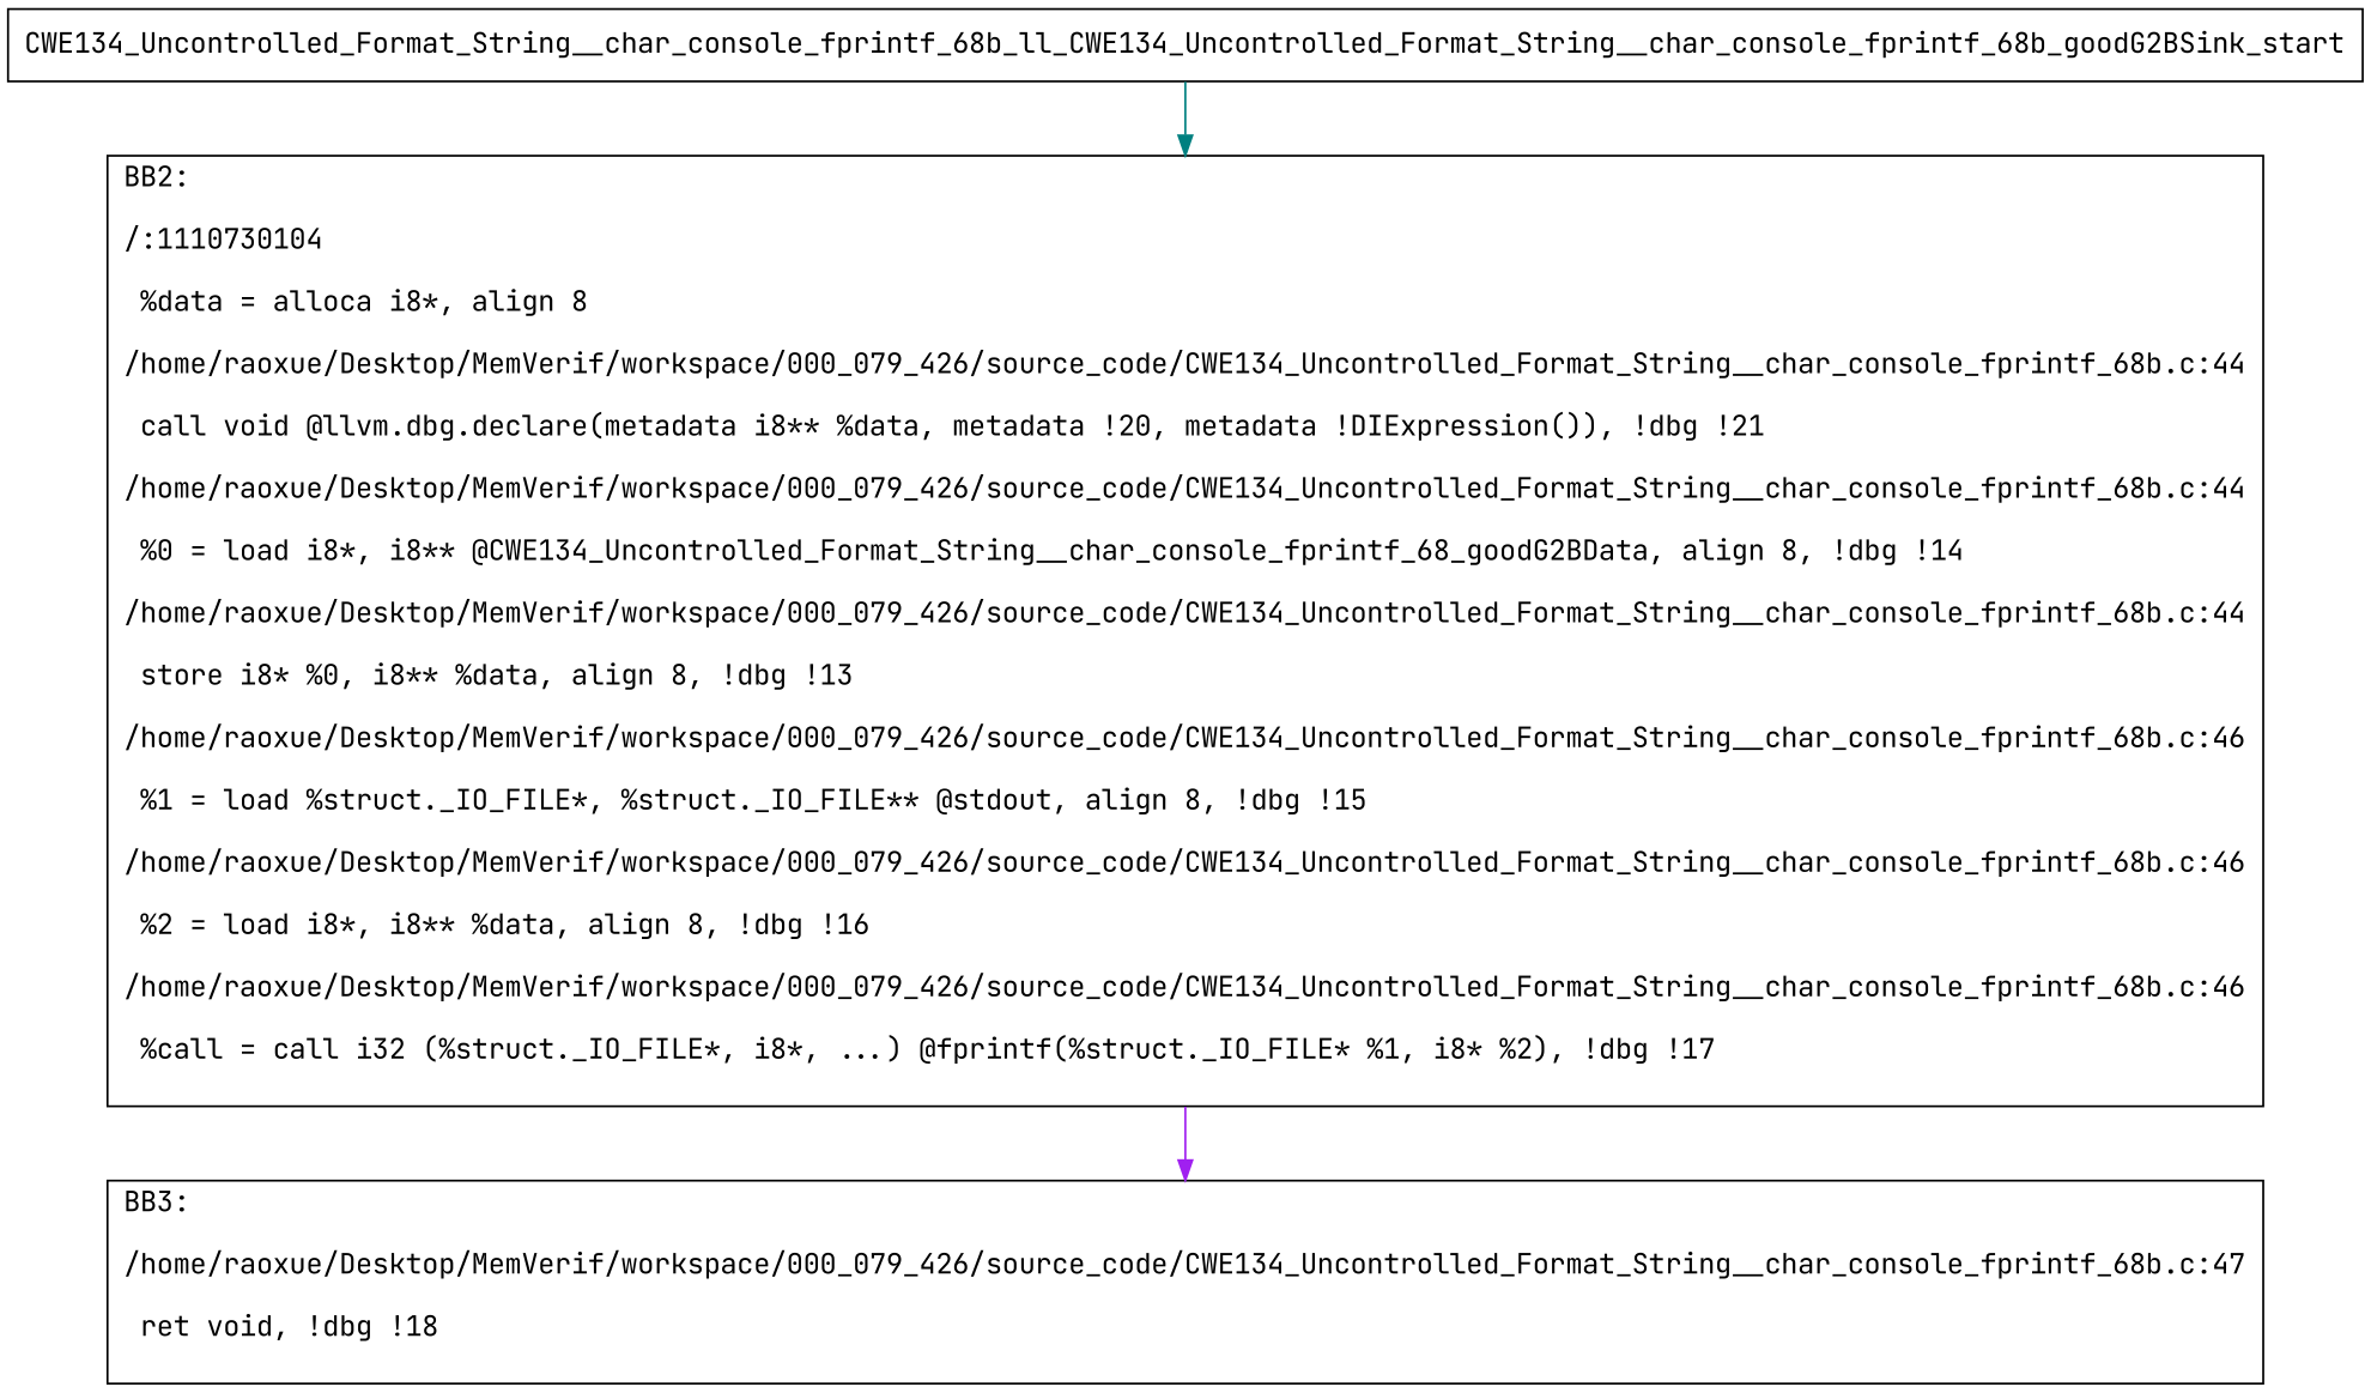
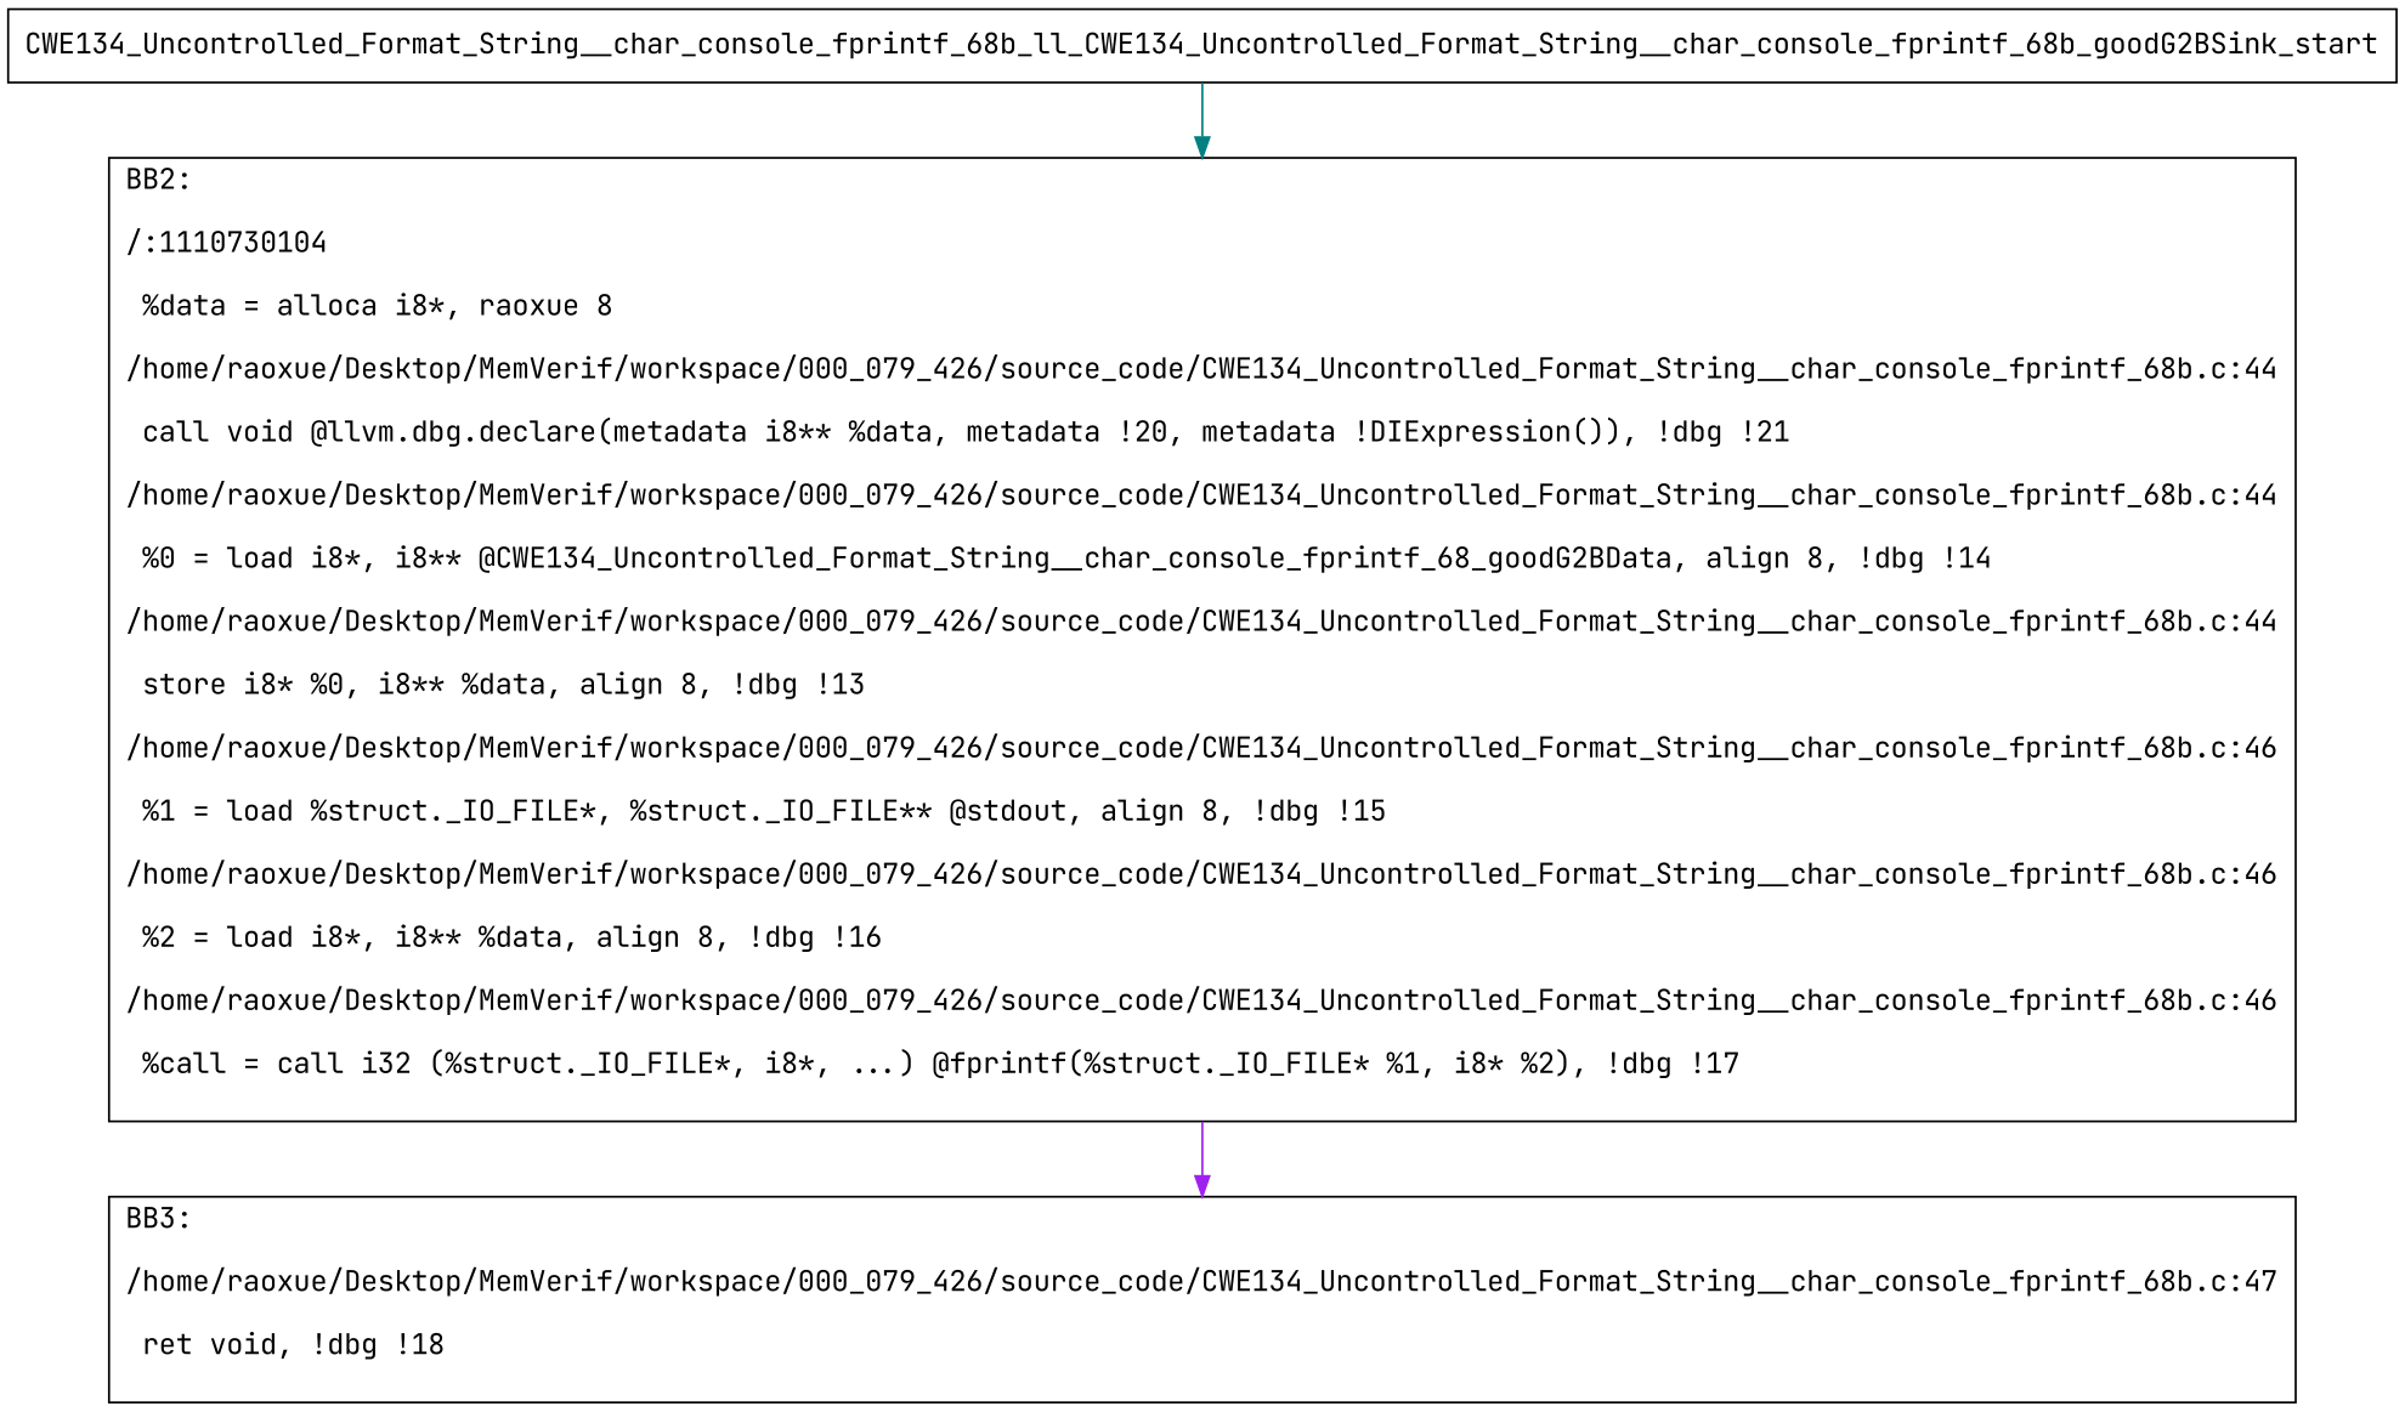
  digraph {
    fontname="JetBrains Mono"
    node [shape=record fontname="JetBrains Mono"]
    edge [fontname="JetBrains Mono"]
    n1 [label="{CWE134_Uncontrolled_Format_String__char_console_fprintf_68b_ll_CWE134_Uncontrolled_Format_String__char_console_fprintf_68b_goodG2BSink_start}"]
-   n2 [label="{BB2:\l\l/:1110730104\l\n  %data = alloca i8*, align 8\l\n/home/raoxue/Desktop/MemVerif/workspace/000_079_426/source_code/CWE134_Uncontrolled_Format_String__char_console_fprintf_68b.c:44\l\n  call void @llvm.dbg.declare(metadata i8** %data, metadata !20, metadata !DIExpression()), !dbg !21\l\n/home/raoxue/Desktop/MemVerif/workspace/000_079_426/source_code/CWE134_Uncontrolled_Format_String__char_console_fprintf_68b.c:44\l\n  %0 = load i8*, i8** @CWE134_Uncontrolled_Format_String__char_console_fprintf_68_goodG2BData, align 8, !dbg !14\l\n/home/raoxue/Desktop/MemVerif/workspace/000_079_426/source_code/CWE134_Uncontrolled_Format_String__char_console_fprintf_68b.c:44\l\n  store i8* %0, i8** %data, align 8, !dbg !13\l\n/home/raoxue/Desktop/MemVerif/workspace/000_079_426/source_code/CWE134_Uncontrolled_Format_String__char_console_fprintf_68b.c:46\l\n  %1 = load %struct._IO_FILE*, %struct._IO_FILE** @stdout, align 8, !dbg !15\l\n/home/raoxue/Desktop/MemVerif/workspace/000_079_426/source_code/CWE134_Uncontrolled_Format_String__char_console_fprintf_68b.c:46\l\n  %2 = load i8*, i8** %data, align 8, !dbg !16\l\n/home/raoxue/Desktop/MemVerif/workspace/000_079_426/source_code/CWE134_Uncontrolled_Format_String__char_console_fprintf_68b.c:46\l\n  %call = call i32 (%struct._IO_FILE*, i8*, ...) @fprintf(%struct._IO_FILE* %1, i8* %2), !dbg !17\l\n}"]
+   n2 [label="{BB2:\l\l/:1110730104\l\n  %data = alloca i8*, raoxue 8\l\n/home/raoxue/Desktop/MemVerif/workspace/000_079_426/source_code/CWE134_Uncontrolled_Format_String__char_console_fprintf_68b.c:44\l\n  call void @llvm.dbg.declare(metadata i8** %data, metadata !20, metadata !DIExpression()), !dbg !21\l\n/home/raoxue/Desktop/MemVerif/workspace/000_079_426/source_code/CWE134_Uncontrolled_Format_String__char_console_fprintf_68b.c:44\l\n  %0 = load i8*, i8** @CWE134_Uncontrolled_Format_String__char_console_fprintf_68_goodG2BData, align 8, !dbg !14\l\n/home/raoxue/Desktop/MemVerif/workspace/000_079_426/source_code/CWE134_Uncontrolled_Format_String__char_console_fprintf_68b.c:44\l\n  store i8* %0, i8** %data, align 8, !dbg !13\l\n/home/raoxue/Desktop/MemVerif/workspace/000_079_426/source_code/CWE134_Uncontrolled_Format_String__char_console_fprintf_68b.c:46\l\n  %1 = load %struct._IO_FILE*, %struct._IO_FILE** @stdout, align 8, !dbg !15\l\n/home/raoxue/Desktop/MemVerif/workspace/000_079_426/source_code/CWE134_Uncontrolled_Format_String__char_console_fprintf_68b.c:46\l\n  %2 = load i8*, i8** %data, align 8, !dbg !16\l\n/home/raoxue/Desktop/MemVerif/workspace/000_079_426/source_code/CWE134_Uncontrolled_Format_String__char_console_fprintf_68b.c:46\l\n  %call = call i32 (%struct._IO_FILE*, i8*, ...) @fprintf(%struct._IO_FILE* %1, i8* %2), !dbg !17\l\n}"]
    n3 [label="{BB3:\l\l/home/raoxue/Desktop/MemVerif/workspace/000_079_426/source_code/CWE134_Uncontrolled_Format_String__char_console_fprintf_68b.c:47\l\n  ret void, !dbg !18\l\n}"]
    n1 -> n2 [color=teal]
    n2 -> n3 [color=purple]
  }
